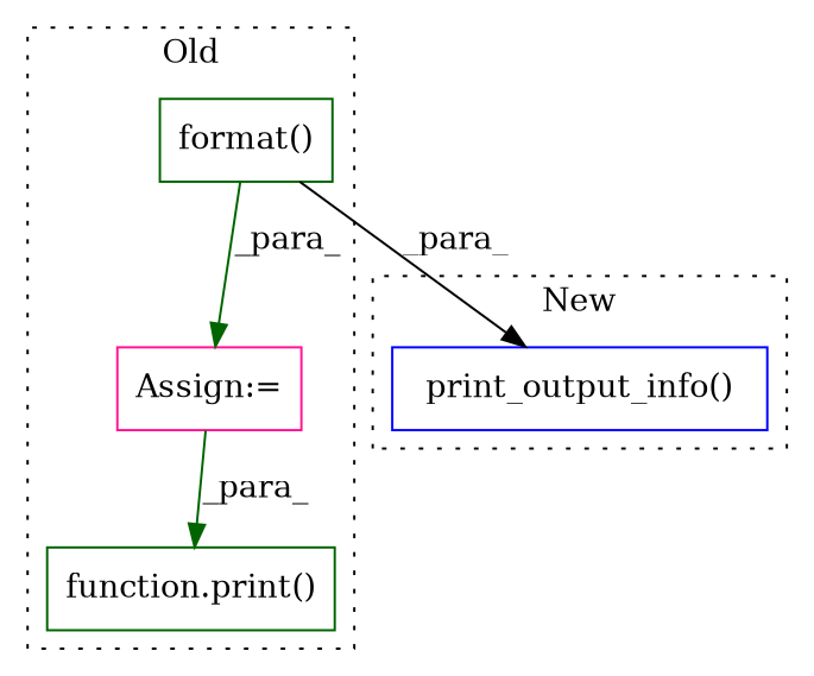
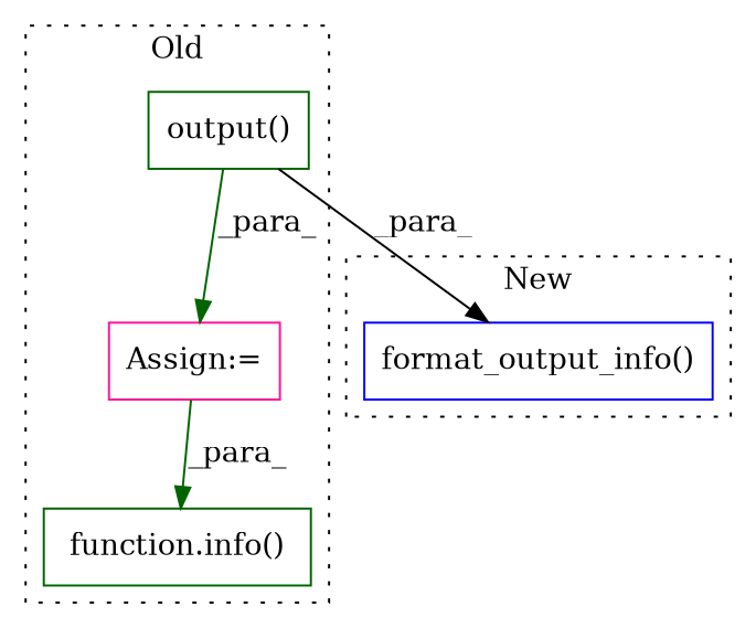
  digraph {
    node [a=75 color=darkgreen shape=box]
    edge [color=darkgreen]
-   n1 [l=120 label="format()" s=3220]
-   n2 [l="6,1" label="function.print()" s="3349,3365"]
+   n1 [l=120 label="output()" s=3220]
+   n2 [l="6,1" label="function.info()" s="3349,3365"]
    n3 [a=68 color=deeppink l=3 label="Assign:=" s=3217]
-   n4 [color=blue l=124 label="print_output_info()" s=3296]
+   n4 [color=blue l=124 label="format_output_info()" s=3296]
    subgraph cluster_1 {
      label=Old
      style=dotted
      n1
      n2
      n3
    }
    subgraph cluster_2 {
      label=New
      style=dotted
      n4
    }
    n1 -> n3 [label=_para_]
    n1 -> n4 [color=black label=_para_]
    n3 -> n2 [label=_para_]
  }
